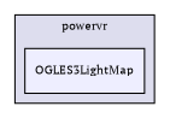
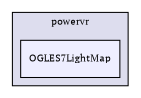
  digraph {
    compound=true
    rankdir=LR
    fontname="PT Serif"
-   n1 [fillcolor="#eeeeff" fontname="PT Serif" fontsize=10 label=OGLES3LightMap pencolor=black shape=box style=filled]
+   n1 [fillcolor="#eeeeff" fontname="PT Serif" fontsize=10 label=OGLES7LightMap pencolor=black shape=box style=filled]
    subgraph cluster_1 {
      bgcolor="#ddddee"
      fontsize=10
      label=powervr
      pencolor=black
      n1
    }
  }
